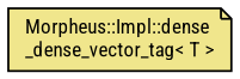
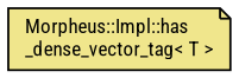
  digraph {
    rankdir=TB
    fontname="Roboto Condensed"
-   n1 [color=black fillcolor=khaki fontname="Roboto Condensed" fontsize=10 height=0.2 label="Morpheus::Impl::dense\l_dense_vector_tag\< T \>" shape=note style=filled width=0.4]
+   n1 [color=black fillcolor=khaki fontname="Roboto Condensed" fontsize=10 height=0.2 label="Morpheus::Impl::has\l_dense_vector_tag\< T \>" shape=note style=filled width=0.4]
  }
